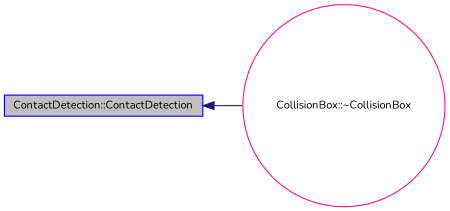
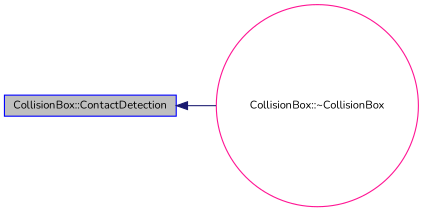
  digraph {
    rankdir=LR
    fontname=Nunito
    node [fontname=Nunito fontsize=10 style=filled]
-   n1 [color=blue fillcolor=grey75 fontcolor=black height=0.2 label="ContactDetection::ContactDetection" shape=box width=0.4]
+   n1 [color=blue fillcolor=grey75 fontcolor=black height=0.2 label="CollisionBox::ContactDetection" shape=box width=0.4]
    n2 [color=deeppink fillcolor=white height=0.2 label="CollisionBox::~CollisionBox" shape=circle width=0.4]
    n1 -> n2 [color=midnightblue dir=back fontname=Nunito fontsize=10 labelfontname=FreeSans labelfontsize=10 style=solid]
  }
